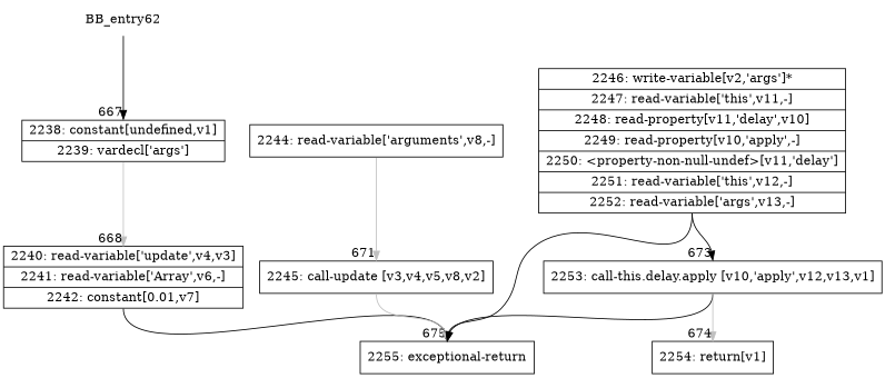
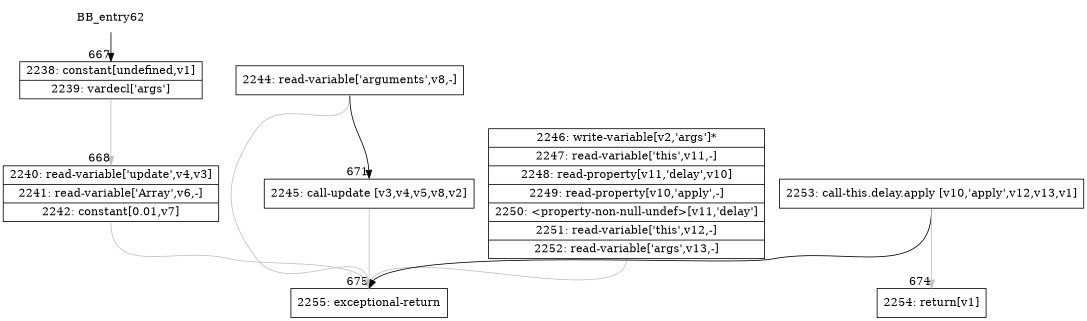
  digraph {
    rankdir=TD
    node [shape=record]
    edge [headport=n tailport=s color=gray]
    n1 [label=BB_entry62 shape=none]
    n2 [label="{2238: constant[undefined,v1]|2239: vardecl['args']}"]
    n3 [label="{2240: read-variable['update',v4,v3]|2241: read-variable['Array',v6,-]|2242: constant[0.01,v7]}"]
    n4 [label="{2255: exceptional-return}"]
    n5 [label="{2244: read-variable['arguments',v8,-]}"]
    n6 [label="{2245: call-update [v3,v4,v5,v8,v2]}"]
    n7 [label="{2246: write-variable[v2,'args']*|2247: read-variable['this',v11,-]|2248: read-property[v11,'delay',v10]|2249: read-property[v10,'apply',-]|2250: \<property-non-null-undef\>[v11,'delay']|2251: read-variable['this',v12,-]|2252: read-variable['args',v13,-]}"]
    n8 [label="{2253: call-this.delay.apply [v10,'apply',v12,v13,v1]}"]
    n9 [label="{2254: return[v1]}"]
    n1 -> n2 [headlabel="    667" color=""]
    n2 -> n3 [headlabel="      668"]
-   n3 -> n4 [color=black headlabel="      675"]
-   n5 -> n6 [headlabel="      671"]
+   n3 -> n4 [headlabel="      675"]
+   n5 -> n4
+   n5 -> n6 [headlabel="      671" color=""]
    n6 -> n4
-   n7 -> n4 [color=black]
-   n7 -> n8 [headlabel="      673" color=""]
+   n7 -> n4
    n8 -> n4 [color=black]
    n8 -> n9 [headlabel="      674"]
  }
